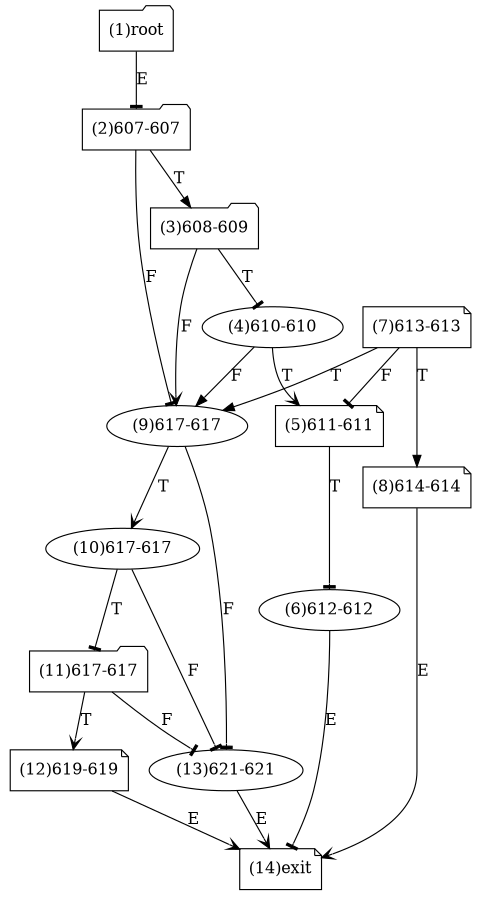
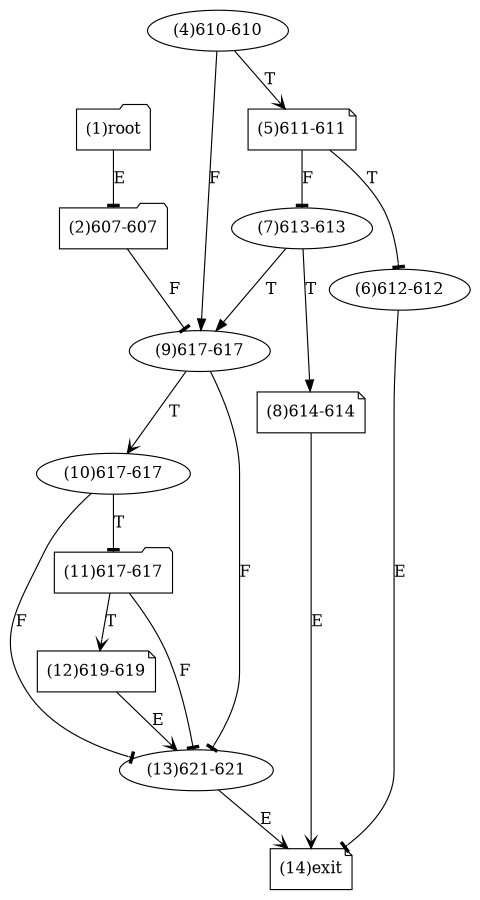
  digraph {
    node [shape=ellipse]
    edge [arrowhead=tee]
    n1 [label="(1)root" shape=folder]
    n2 [label="(2)607-607" shape=folder]
-   n3 [label="(3)608-609" shape=folder]
    n4 [label="(9)617-617"]
    n5 [label="(4)610-610"]
    n6 [label="(10)617-617"]
    n7 [label="(13)621-621"]
    n8 [label="(5)611-611" shape=note]
    n9 [label="(6)612-612"]
-   n10 [label="(7)613-613" shape=note]
+   n10 [label="(7)613-613"]
    n11 [label="(14)exit" shape=note]
    n12 [label="(8)614-614" shape=note]
    n13 [label="(11)617-617" shape=folder]
    n14 [label="(12)619-619" shape=note]
    n1 -> n2 [label=E]
-   n2 -> n3 [arrowhead=normal label=T]
    n2 -> n4 [label=F]
-   n3 -> n4 [arrowhead=vee label=F]
-   n3 -> n5 [label=T]
    n4 -> n6 [arrowhead=vee label=T]
    n4 -> n7 [label=F]
    n5 -> n4 [arrowhead=normal label=F]
    n5 -> n8 [arrowhead=vee label=T]
    n6 -> n7 [label=F]
    n6 -> n13 [label=T]
    n7 -> n11 [arrowhead=vee label=E]
    n8 -> n9 [label=T]
-   n10 -> n8 [label=F]
+   n8 -> n10 [label=F]
    n9 -> n11 [label=E]
    n10 -> n4 [arrowhead=normal label=T]
    n10 -> n12 [arrowhead=normal label=T]
    n12 -> n11 [arrowhead=vee label=E]
    n13 -> n7 [label=F]
    n13 -> n14 [arrowhead=vee label=T]
-   n14 -> n11 [arrowhead=vee label=E]
+   n14 -> n7 [arrowhead=vee label=E]
  }
